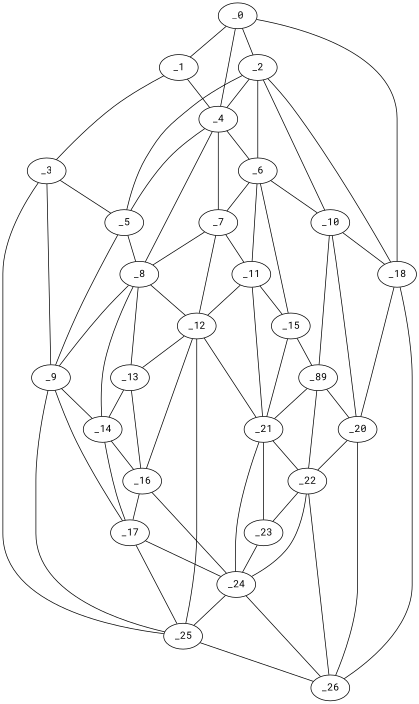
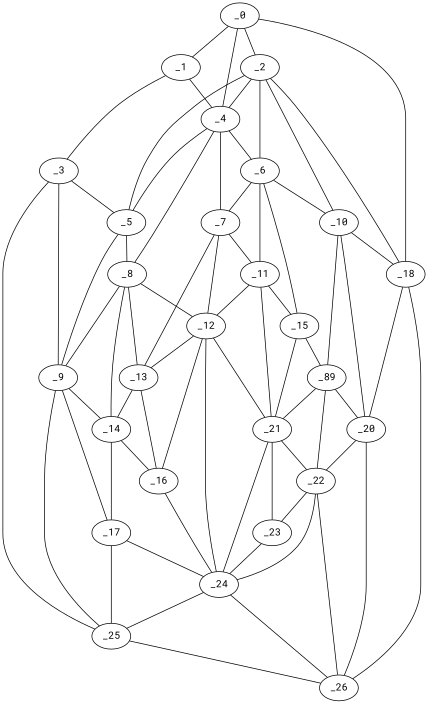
  graph {
    fontname="Roboto Mono"
    node [fontname="Roboto Mono" x=74]
    edge [fontname="Roboto Mono" valence=2]
    _0 [x=27 y=25]
    _1 [x=34 y=121]
    _2 [x=44 y=31]
    _4 [x=56 y=71]
    _18 [x=83 y=2]
    _3 [x=52 y=125]
    _5 [x=56 y=113]
    _6 [x=61 y=65]
    _10 [x=68 y=45]
    _7 [x=62 y=77]
    _8 [x=64 y=82]
    _20 [x=86 y=41]
    _26 [x=103 y=7]
    _9 [x=65 y=111]
    _25 [x=100 y=103]
    _11 [y=72]
    _15 [x=76 y=60]
    n18 [label=_89 x=85 y=55]
    _12 [y=78]
    _14 [x=75 y=93]
    _13 [y=85]
    _22 [x=98 y=52]
    _17 [x=80 y=99]
    _21 [x=89 y=66]
    _16 [x=79 y=90]
    _24 [x=99 y=83]
    _23 [x=98 y=70]
    _0 -- _1 [valence=1]
    _0 -- _2
    _0 -- _4 [valence=1]
    _0 -- _18 [valence=1]
    _1 -- _4
    _1 -- _3 [valence=1]
    _2 -- _4
    _2 -- _18
    _2 -- _5 [valence=1]
    _2 -- _6
    _2 -- _10 [valence=1]
    _4 -- _5
    _4 -- _6 [valence=1]
    _4 -- _7
    _4 -- _8 [valence=1]
    _18 -- _20
    _18 -- _26 [valence=1]
    _3 -- _5
    _3 -- _9 [valence=1]
    _3 -- _25 [valence=1]
    _5 -- _8
    _5 -- _9
    _6 -- _10 [valence=1]
    _6 -- _7 [valence=1]
    _6 -- _11
    _6 -- _15 [valence=1]
    _10 -- _18
    _10 -- _20 [valence=1]
    _10 -- n18 [valence=1]
-   _7 -- _8
+   _7 -- _13
    _7 -- _11
    _7 -- _12
    _8 -- _9 [valence=1]
    _8 -- _12
    _8 -- _14 [valence=1]
    _8 -- _13
    _20 -- _26
    _20 -- _22
    _9 -- _25
    _9 -- _14
    _9 -- _17
    _25 -- _26 [valence=1]
    _11 -- _15 [valence=1]
    _11 -- _12
    _11 -- _21
    _15 -- n18 [valence=1]
    _15 -- _21
    n18 -- _20
    n18 -- _22 [valence=1]
    n18 -- _21
    _12 -- _13 [valence=1]
    _12 -- _21
    _12 -- _16
-   _12 -- _25
+   _12 -- _24
    _14 -- _17
    _14 -- _16
    _13 -- _14
    _13 -- _16 [valence=1]
    _22 -- _26
    _22 -- _24 [valence=1]
    _22 -- _23
    _17 -- _25 [valence=1]
    _17 -- _24
    _21 -- _22
    _21 -- _24
    _21 -- _23 [valence=1]
-   _16 -- _17
    _16 -- _24
    _24 -- _26
    _24 -- _25 [valence=1]
    _23 -- _24
  }
